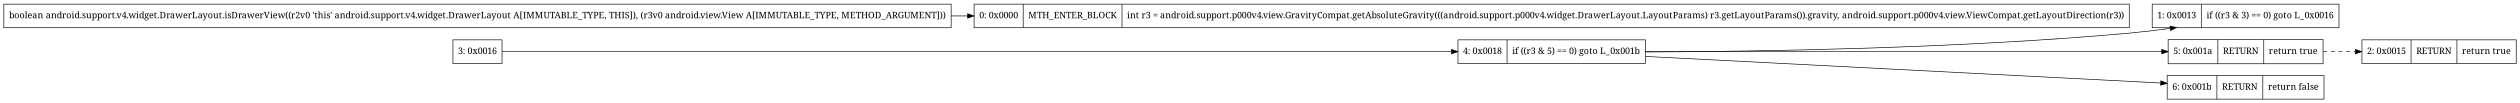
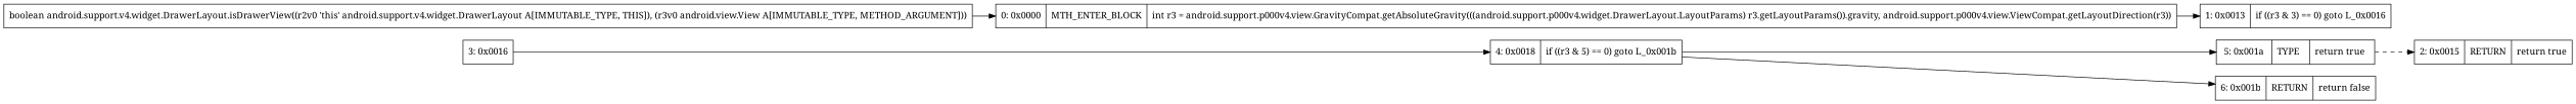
  digraph {
    fontname="Noto Serif"
    rankdir=LR
    node [fontname="Noto Serif" shape=record]
    edge [fontname="Noto Serif"]
    n1 [label="{0\:\ 0x0000|MTH_ENTER_BLOCK\l|int r3 = android.support.p000v4.view.GravityCompat.getAbsoluteGravity(((android.support.p000v4.widget.DrawerLayout.LayoutParams) r3.getLayoutParams()).gravity, android.support.p000v4.view.ViewCompat.getLayoutDirection(r3))\l}"]
    n2 [label="{1\:\ 0x0013|if ((r3 & 3) == 0) goto L_0x0016\l}"]
    n3 [label="{2\:\ 0x0015|RETURN\l|return true\l}"]
    n4 [label="{3\:\ 0x0016}"]
    n5 [label="{4\:\ 0x0018|if ((r3 & 5) == 0) goto L_0x001b\l}"]
-   n6 [label="{5\:\ 0x001a|RETURN\l|return true\l}"]
+   n6 [label="{5\:\ 0x001a|TYPE\l|return true\l}"]
    n7 [label="{6\:\ 0x001b|RETURN\l|return false\l}"]
    n8 [label="{boolean android.support.v4.widget.DrawerLayout.isDrawerView((r2v0 'this' android.support.v4.widget.DrawerLayout A[IMMUTABLE_TYPE, THIS]), (r3v0 android.view.View A[IMMUTABLE_TYPE, METHOD_ARGUMENT])) }"]
-   n5 -> n2
+   n1 -> n2
    n4 -> n5
    n5 -> n6 [style=solid]
    n5 -> n7
    n6 -> n3 [style=dashed]
    n8 -> n1
  }
